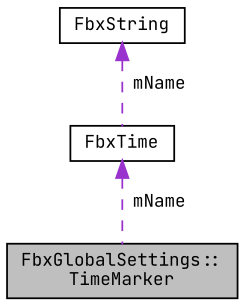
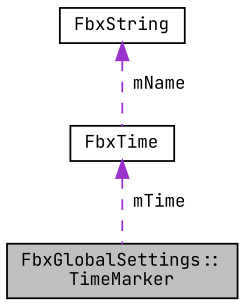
  digraph {
    fontname="JetBrains Mono"
    node [color=black fillcolor=white fontname="JetBrains Mono" fontsize=10 shape=record style=filled]
    edge [color=darkorchid3 dir=back fontname="JetBrains Mono" fontsize=10 labelfontname=Helvetica labelfontsize=10 style=dashed]
    n1 [fillcolor=grey75 fontcolor=black height=0.2 label="FbxGlobalSettings::\lTimeMarker" width=0.4]
    n2 [height=0.2 label=FbxString width=0.4]
    n3 [height=0.2 label=FbxTime width=0.4]
    n2 -> n3 [label=" mName"]
-   n3 -> n1 [label=" mName"]
+   n3 -> n1 [label=" mTime"]
  }
